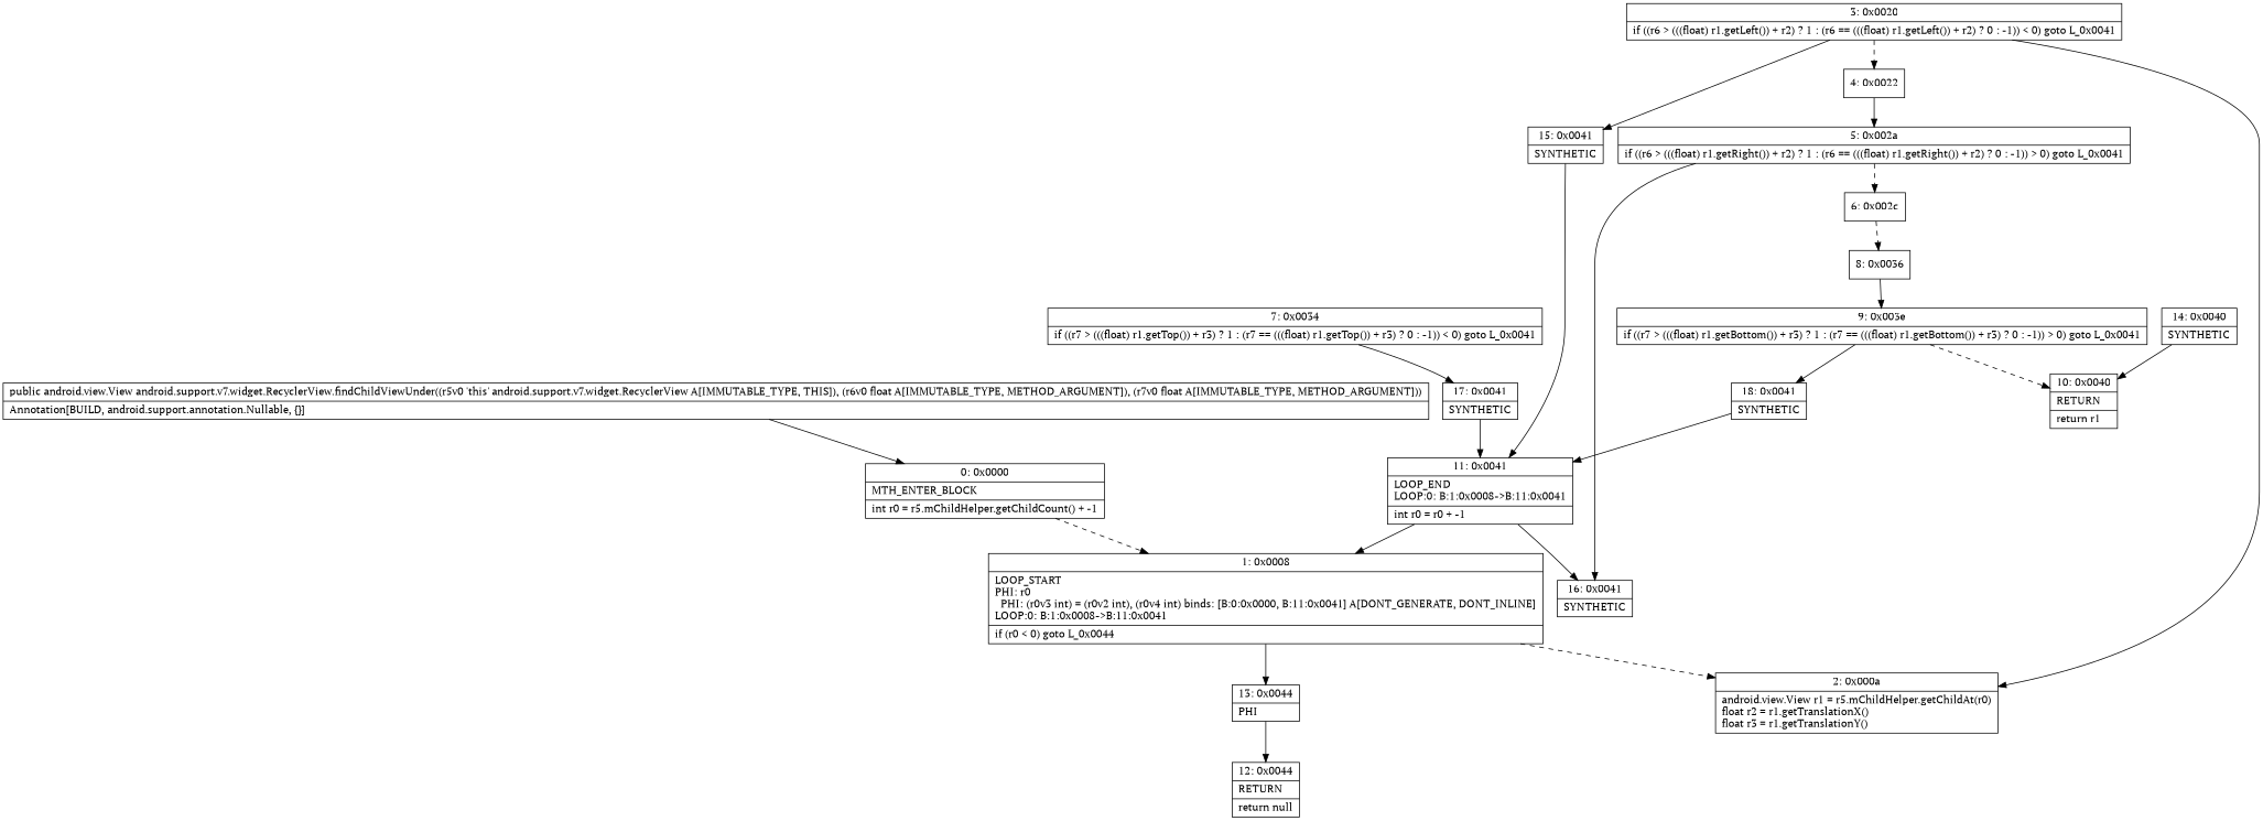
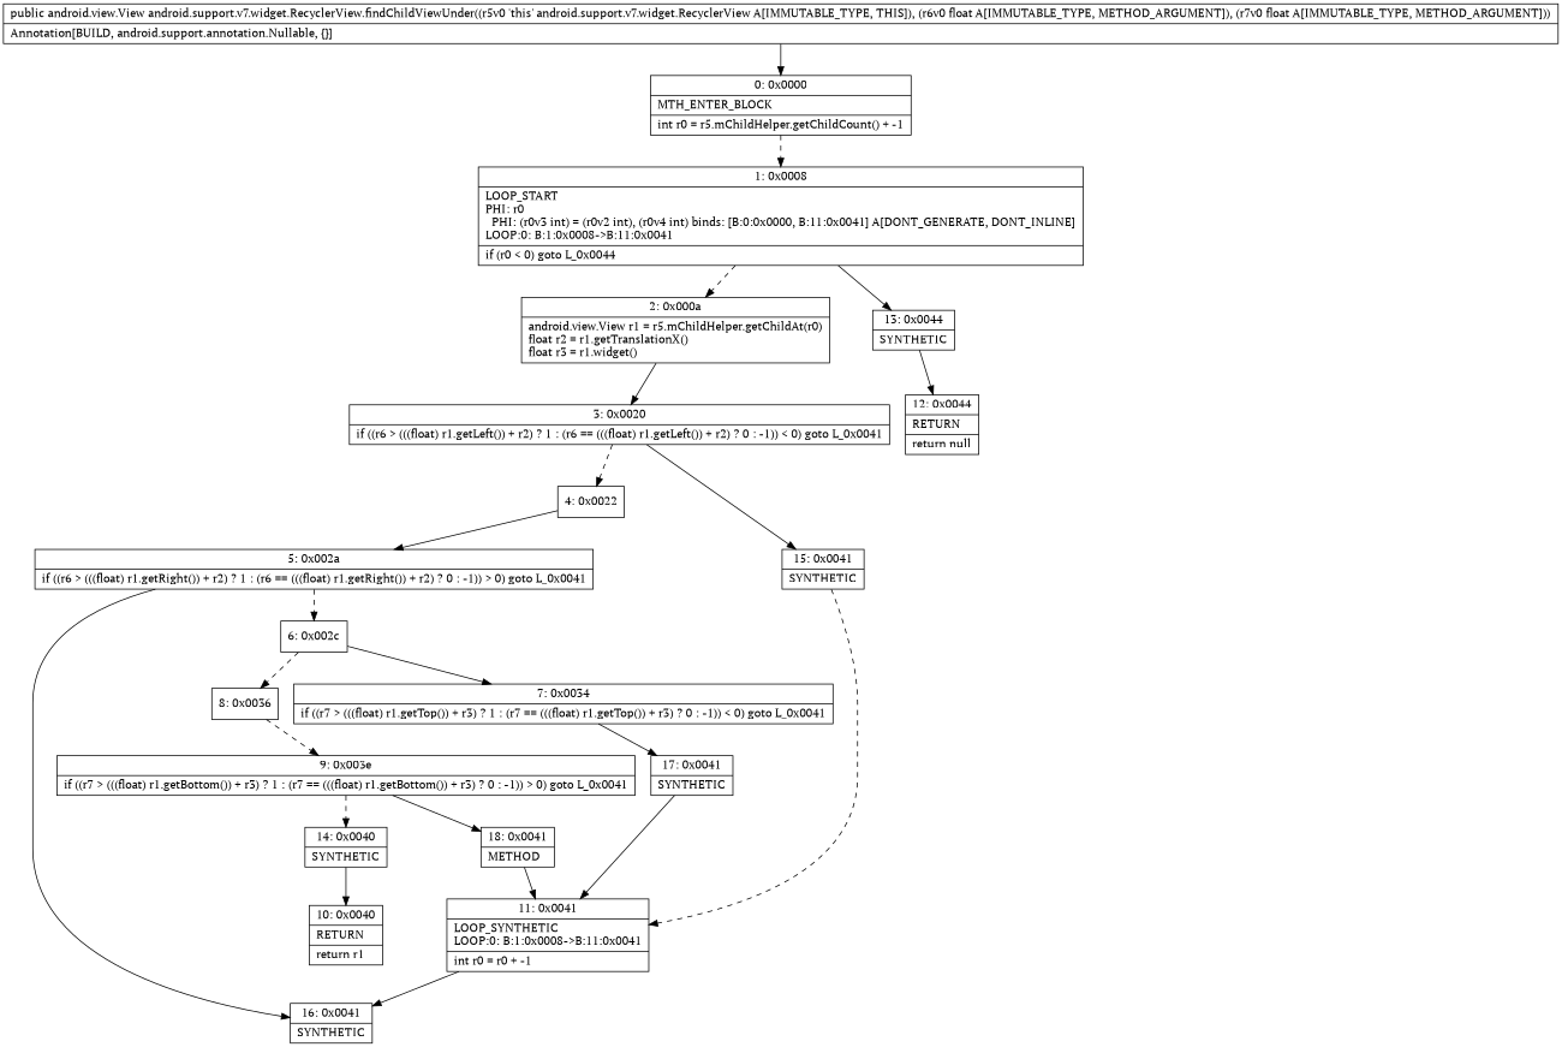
  digraph {
    fontname="PT Serif"
    node [fontname="PT Serif" shape=record]
    edge [fontname="PT Serif"]
    n1 [label="{0\:\ 0x0000|MTH_ENTER_BLOCK\l|int r0 = r5.mChildHelper.getChildCount() + \-1\l}"]
    n2 [label="{1\:\ 0x0008|LOOP_START\lPHI: r0 \l  PHI: (r0v3 int) = (r0v2 int), (r0v4 int) binds: [B:0:0x0000, B:11:0x0041] A[DONT_GENERATE, DONT_INLINE]\lLOOP:0: B:1:0x0008\-\>B:11:0x0041\l|if (r0 \< 0) goto L_0x0044\l}"]
-   n3 [label="{2\:\ 0x000a|android.view.View r1 = r5.mChildHelper.getChildAt(r0)\lfloat r2 = r1.getTranslationX()\lfloat r3 = r1.getTranslationY()\l}"]
-   n4 [label="{13\:\ 0x0044|PHI\l}"]
+   n3 [label="{2\:\ 0x000a|android.view.View r1 = r5.mChildHelper.getChildAt(r0)\lfloat r2 = r1.getTranslationX()\lfloat r3 = r1.widget()\l}"]
+   n4 [label="{13\:\ 0x0044|SYNTHETIC\l}"]
    n5 [label="{3\:\ 0x0020|if ((r6 \> (((float) r1.getLeft()) + r2) ? 1 : (r6 == (((float) r1.getLeft()) + r2) ? 0 : \-1)) \< 0) goto L_0x0041\l}"]
    n6 [label="{12\:\ 0x0044|RETURN\l|return null\l}"]
    n7 [label="{4\:\ 0x0022}"]
    n8 [label="{15\:\ 0x0041|SYNTHETIC\l}"]
    n9 [label="{5\:\ 0x002a|if ((r6 \> (((float) r1.getRight()) + r2) ? 1 : (r6 == (((float) r1.getRight()) + r2) ? 0 : \-1)) \> 0) goto L_0x0041\l}"]
-   n10 [label="{11\:\ 0x0041|LOOP_END\lLOOP:0: B:1:0x0008\-\>B:11:0x0041\l|int r0 = r0 + \-1\l}"]
+   n10 [label="{11\:\ 0x0041|LOOP_SYNTHETIC\lLOOP:0: B:1:0x0008\-\>B:11:0x0041\l|int r0 = r0 + \-1\l}"]
    n11 [label="{6\:\ 0x002c}"]
    n12 [label="{16\:\ 0x0041|SYNTHETIC\l}"]
    n13 [label="{7\:\ 0x0034|if ((r7 \> (((float) r1.getTop()) + r3) ? 1 : (r7 == (((float) r1.getTop()) + r3) ? 0 : \-1)) \< 0) goto L_0x0041\l}"]
    n14 [label="{8\:\ 0x0036}"]
    n15 [label="{17\:\ 0x0041|SYNTHETIC\l}"]
    n16 [label="{9\:\ 0x003e|if ((r7 \> (((float) r1.getBottom()) + r3) ? 1 : (r7 == (((float) r1.getBottom()) + r3) ? 0 : \-1)) \> 0) goto L_0x0041\l}"]
    n17 [label="{14\:\ 0x0040|SYNTHETIC\l}"]
-   n18 [label="{18\:\ 0x0041|SYNTHETIC\l}"]
+   n18 [label="{18\:\ 0x0041|METHOD\l}"]
    n19 [label="{10\:\ 0x0040|RETURN\l|return r1\l}"]
    n20 [label="{public android.view.View android.support.v7.widget.RecyclerView.findChildViewUnder((r5v0 'this' android.support.v7.widget.RecyclerView A[IMMUTABLE_TYPE, THIS]), (r6v0 float A[IMMUTABLE_TYPE, METHOD_ARGUMENT]), (r7v0 float A[IMMUTABLE_TYPE, METHOD_ARGUMENT]))  | Annotation[BUILD, android.support.annotation.Nullable, \{\}]\l}"]
    n1 -> n2 [style=dashed]
    n2 -> n3 [style=dashed]
    n2 -> n4
-   n5 -> n3
+   n3 -> n5
    n4 -> n6
    n5 -> n7 [style=dashed]
    n5 -> n8
    n7 -> n9
-   n8 -> n10
+   n8 -> n10 [style=dashed]
    n9 -> n11 [style=dashed]
    n9 -> n12
-   n10 -> n2
    n10 -> n12
+   n11 -> n13
    n11 -> n14 [style=dashed]
    n13 -> n15
-   n14 -> n16
+   n14 -> n16 [style=dashed]
    n15 -> n10
-   n16 -> n19 [style=dashed]
+   n16 -> n17 [style=dashed]
    n16 -> n18
    n17 -> n19
    n18 -> n10
    n20 -> n1
  }
